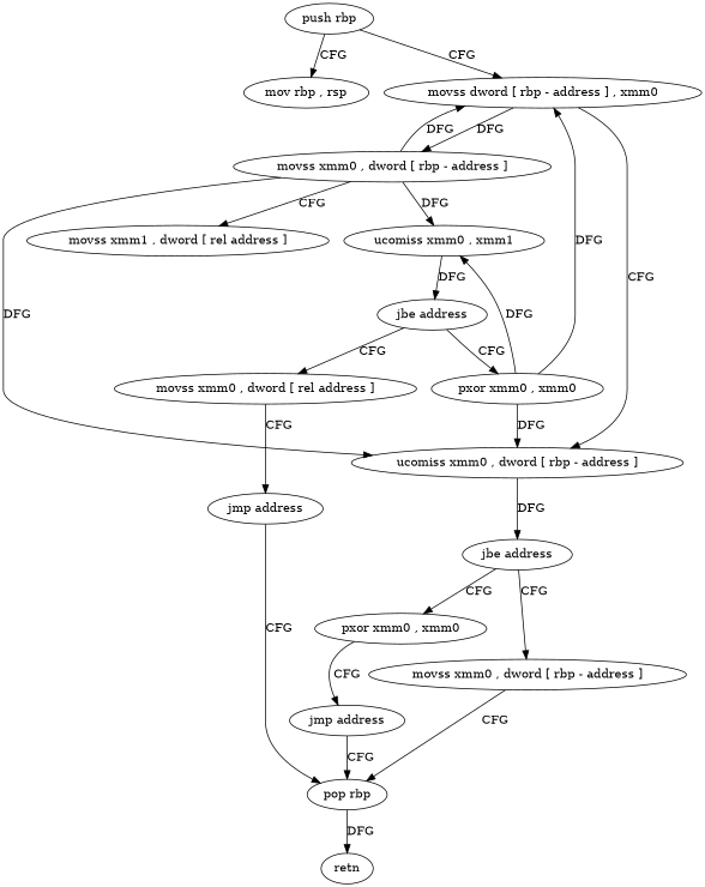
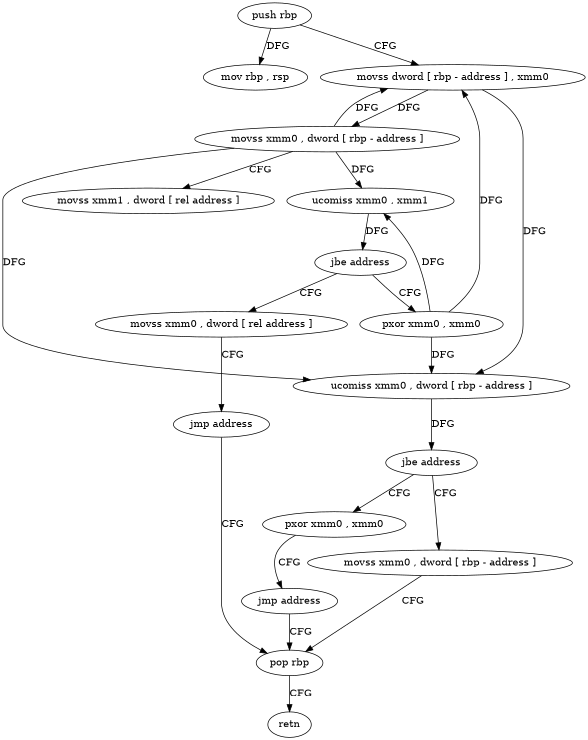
  digraph {
    n1 [label="push rbp"]
    n2 [label="mov rbp , rsp"]
    n3 [label="movss dword [ rbp - address ] , xmm0"]
    n4 [label="movss xmm0 , dword [ rbp - address ]"]
    n5 [label="ucomiss xmm0 , dword [ rbp - address ]"]
    n6 [label="movss xmm1 , dword [ rel address ]"]
    n7 [label="ucomiss xmm0 , xmm1"]
    n8 [label="jbe address"]
    n9 [label="jbe address"]
    n10 [label="pxor xmm0 , xmm0"]
    n11 [label="movss xmm0 , dword [ rel address ]"]
    n12 [label="jmp address"]
    n13 [label="pop rbp"]
    n14 [label="movss xmm0 , dword [ rbp - address ]"]
    n15 [label="pxor xmm0 , xmm0"]
    n16 [label="jmp address"]
    n17 [label=retn]
-   n1 -> n2 [label=CFG]
+   n1 -> n2 [label=DFG]
    n1 -> n3 [label=CFG]
    n3 -> n4 [label=DFG]
-   n3 -> n5 [label=CFG]
+   n3 -> n5 [label=DFG]
    n4 -> n3 [label=DFG]
    n4 -> n5 [label=DFG]
    n4 -> n6 [label=CFG]
    n4 -> n7 [label=DFG]
    n5 -> n8 [label=DFG]
    n7 -> n9 [label=DFG]
    n8 -> n14 [label=CFG]
    n8 -> n15 [label=CFG]
    n9 -> n10 [label=CFG]
    n9 -> n11 [label=CFG]
    n10 -> n3 [label=DFG]
    n10 -> n5 [label=DFG]
    n10 -> n7 [label=DFG]
    n11 -> n12 [label=CFG]
    n12 -> n13 [label=CFG]
-   n13 -> n17 [label=DFG]
+   n13 -> n17 [label=CFG]
    n14 -> n13 [label=CFG]
    n15 -> n16 [label=CFG]
    n16 -> n13 [label=CFG]
  }
